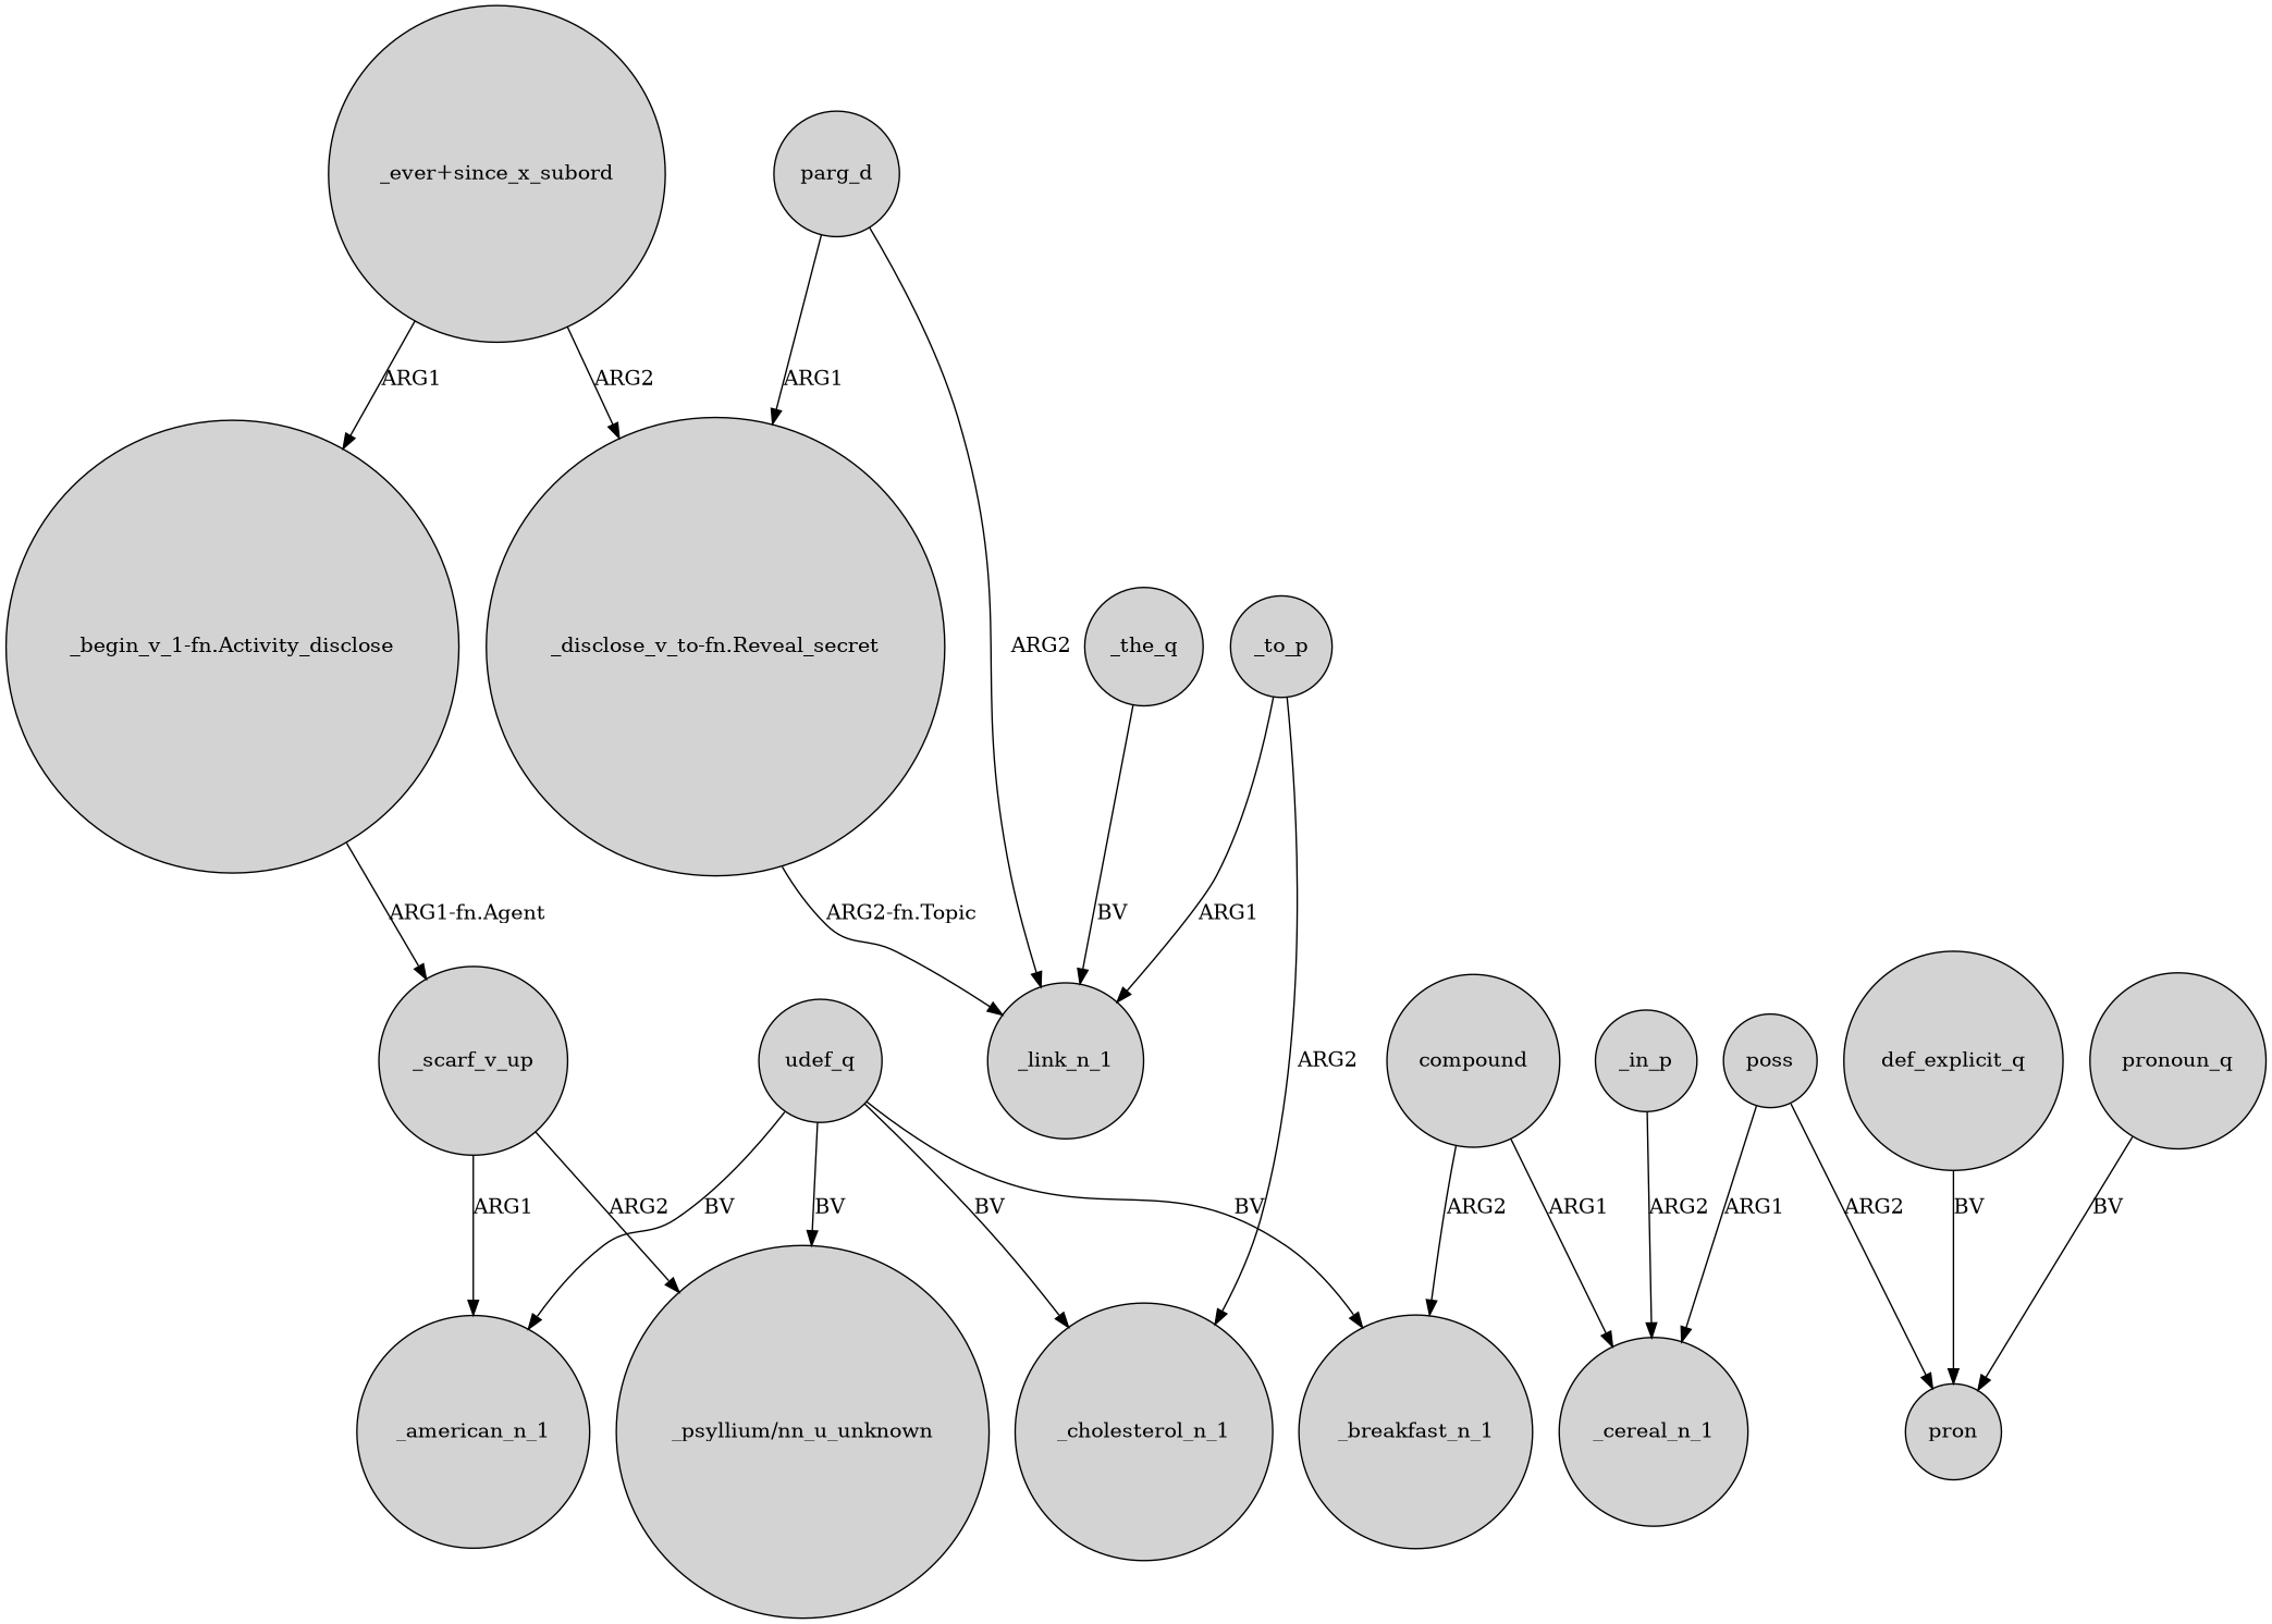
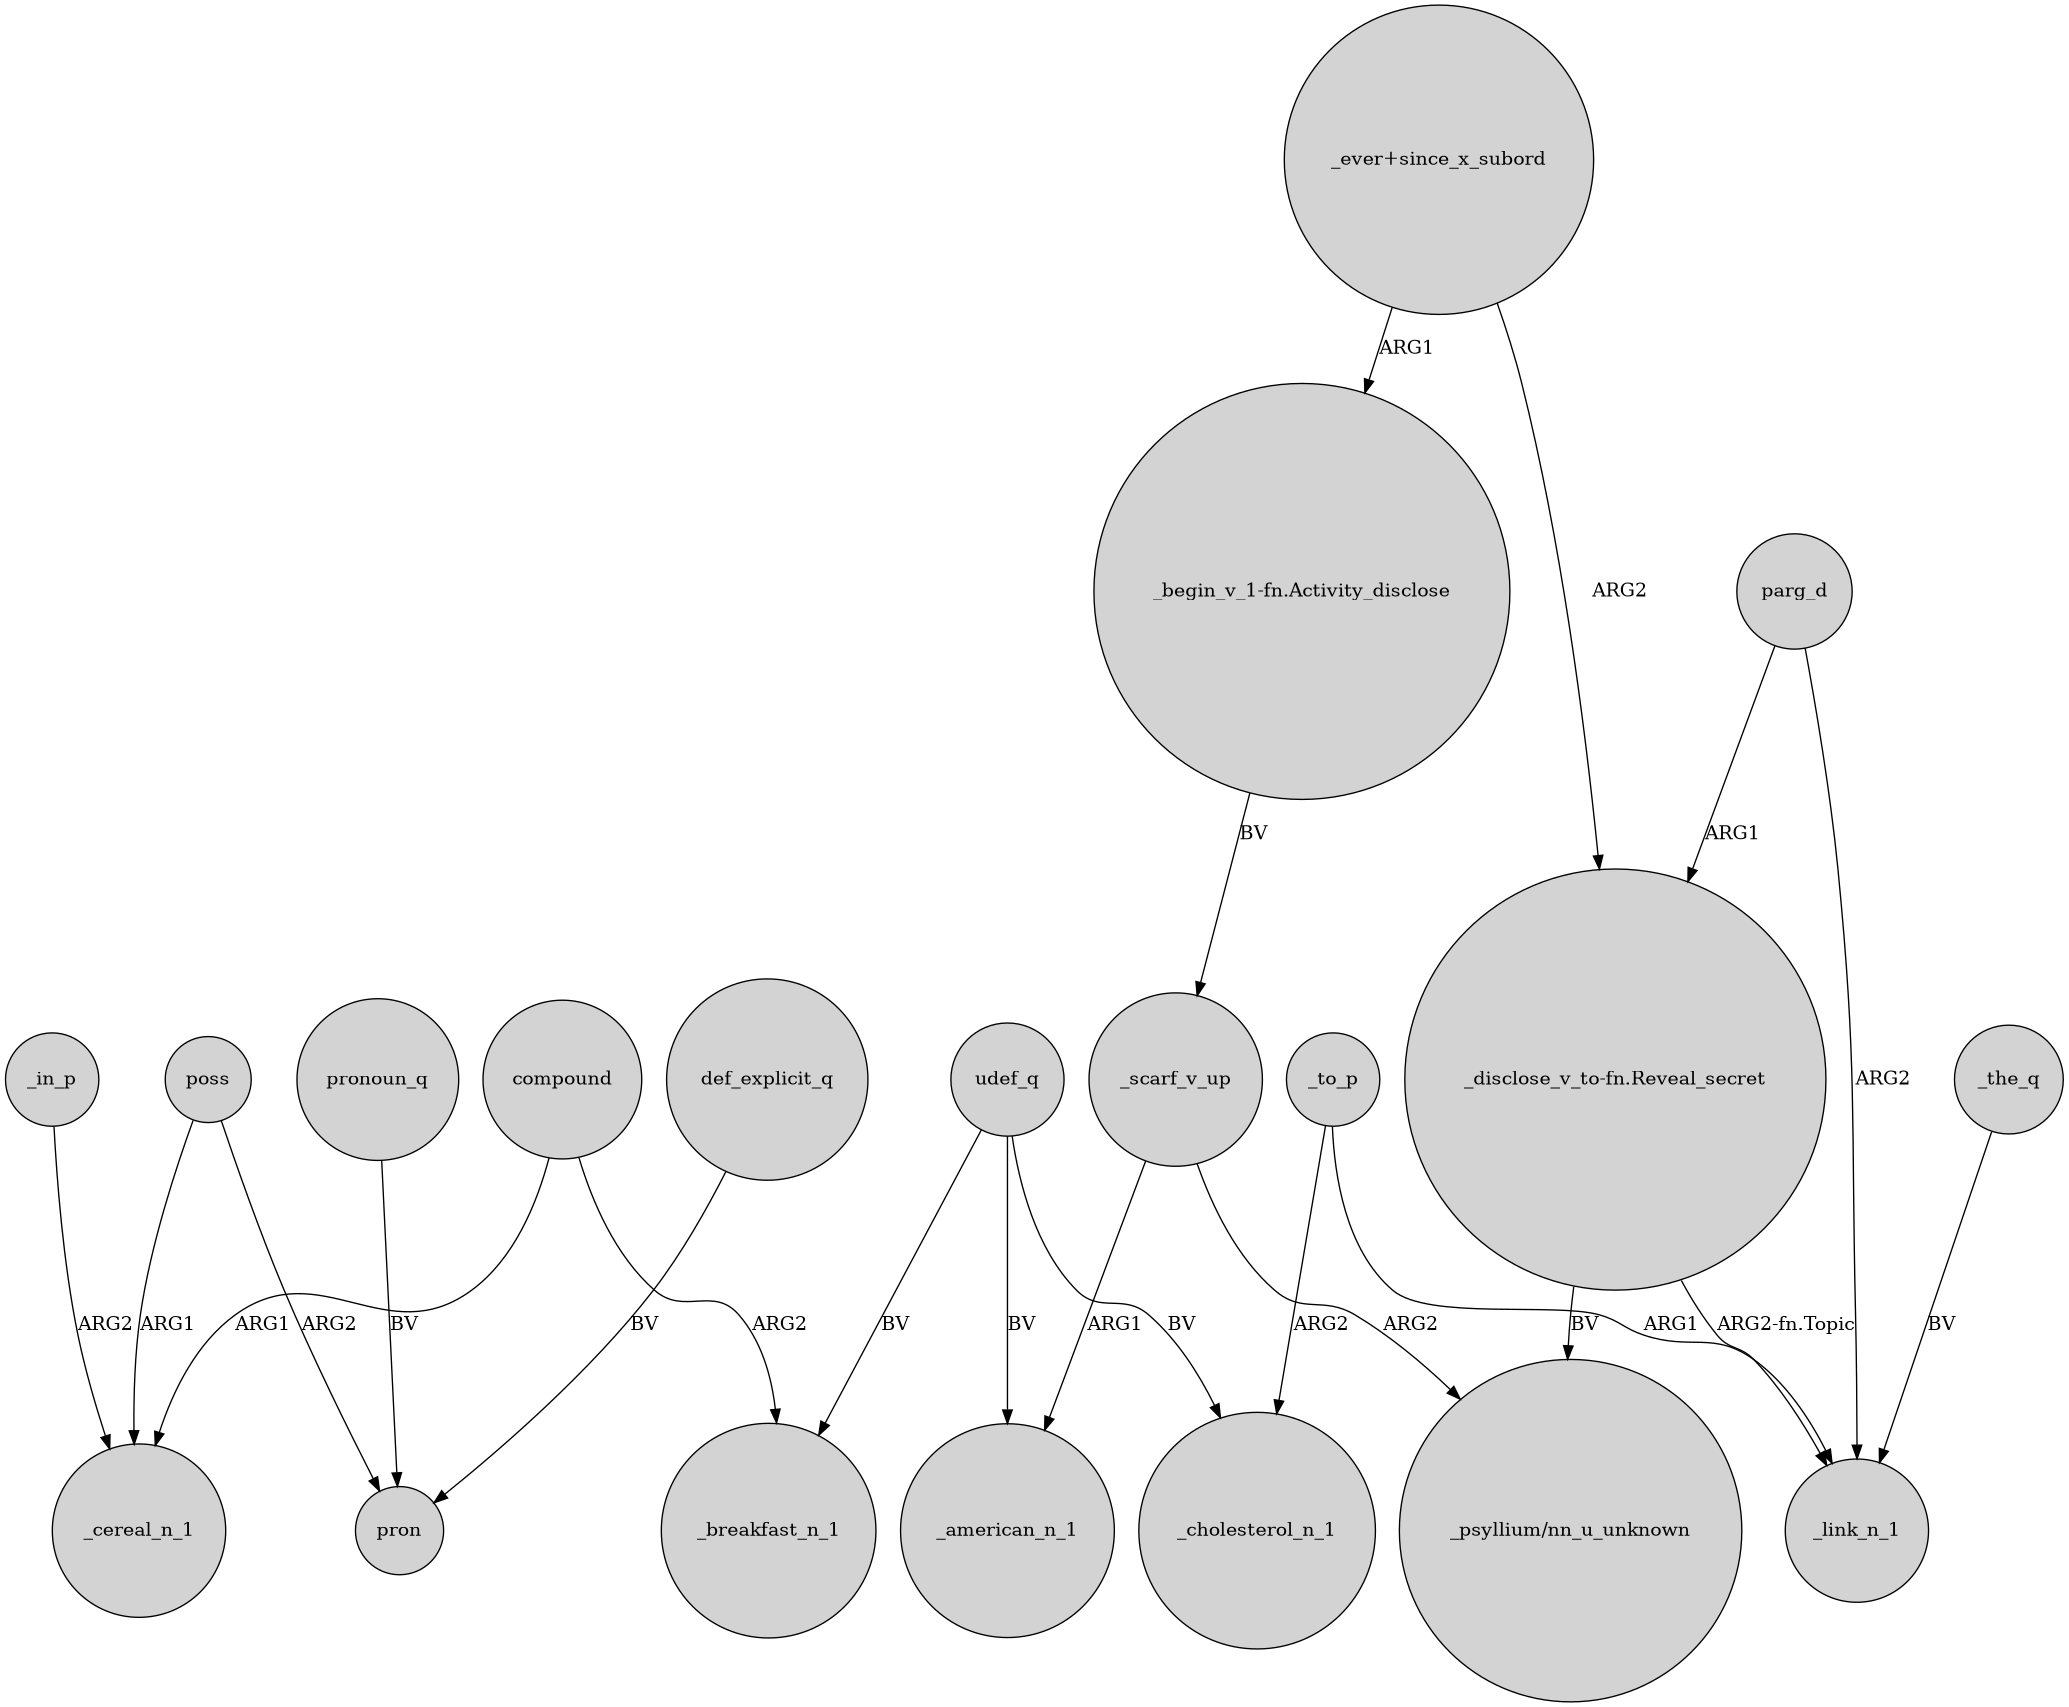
  digraph {
    node [shape=circle style=filled]
    udef_q
    "_psyllium/nn_u_unknown"
    _breakfast_n_1
    _cholesterol_n_1
    _american_n_1
    _the_q
    _link_n_1
    poss
    pron
    _cereal_n_1
    "_ever+since_x_subord"
    "_disclose_v_to-fn.Reveal_secret"
    n13 [label="_begin_v_1-fn.Activity_disclose"]
    _scarf_v_up
    compound
    _to_p
    _in_p
    parg_d
    pronoun_q
    def_explicit_q
-   udef_q -> "_psyllium/nn_u_unknown" [label=BV]
+   "_disclose_v_to-fn.Reveal_secret" -> "_psyllium/nn_u_unknown" [label=BV]
    udef_q -> _breakfast_n_1 [label=BV]
    udef_q -> _cholesterol_n_1 [label=BV]
    udef_q -> _american_n_1 [label=BV]
    _the_q -> _link_n_1 [label=BV]
    poss -> pron [label=ARG2]
    poss -> _cereal_n_1 [label=ARG1]
    "_ever+since_x_subord" -> "_disclose_v_to-fn.Reveal_secret" [label=ARG2]
    "_ever+since_x_subord" -> n13 [label=ARG1]
    "_disclose_v_to-fn.Reveal_secret" -> _link_n_1 [label="ARG2-fn.Topic"]
-   n13 -> _scarf_v_up [label="ARG1-fn.Agent"]
+   n13 -> _scarf_v_up [label=BV]
    _scarf_v_up -> "_psyllium/nn_u_unknown" [label=ARG2]
    _scarf_v_up -> _american_n_1 [label=ARG1]
    compound -> _breakfast_n_1 [label=ARG2]
    compound -> _cereal_n_1 [label=ARG1]
    _to_p -> _cholesterol_n_1 [label=ARG2]
    _to_p -> _link_n_1 [label=ARG1]
    _in_p -> _cereal_n_1 [label=ARG2]
    parg_d -> _link_n_1 [label=ARG2]
    parg_d -> "_disclose_v_to-fn.Reveal_secret" [label=ARG1]
    pronoun_q -> pron [label=BV]
    def_explicit_q -> pron [label=BV]
  }
